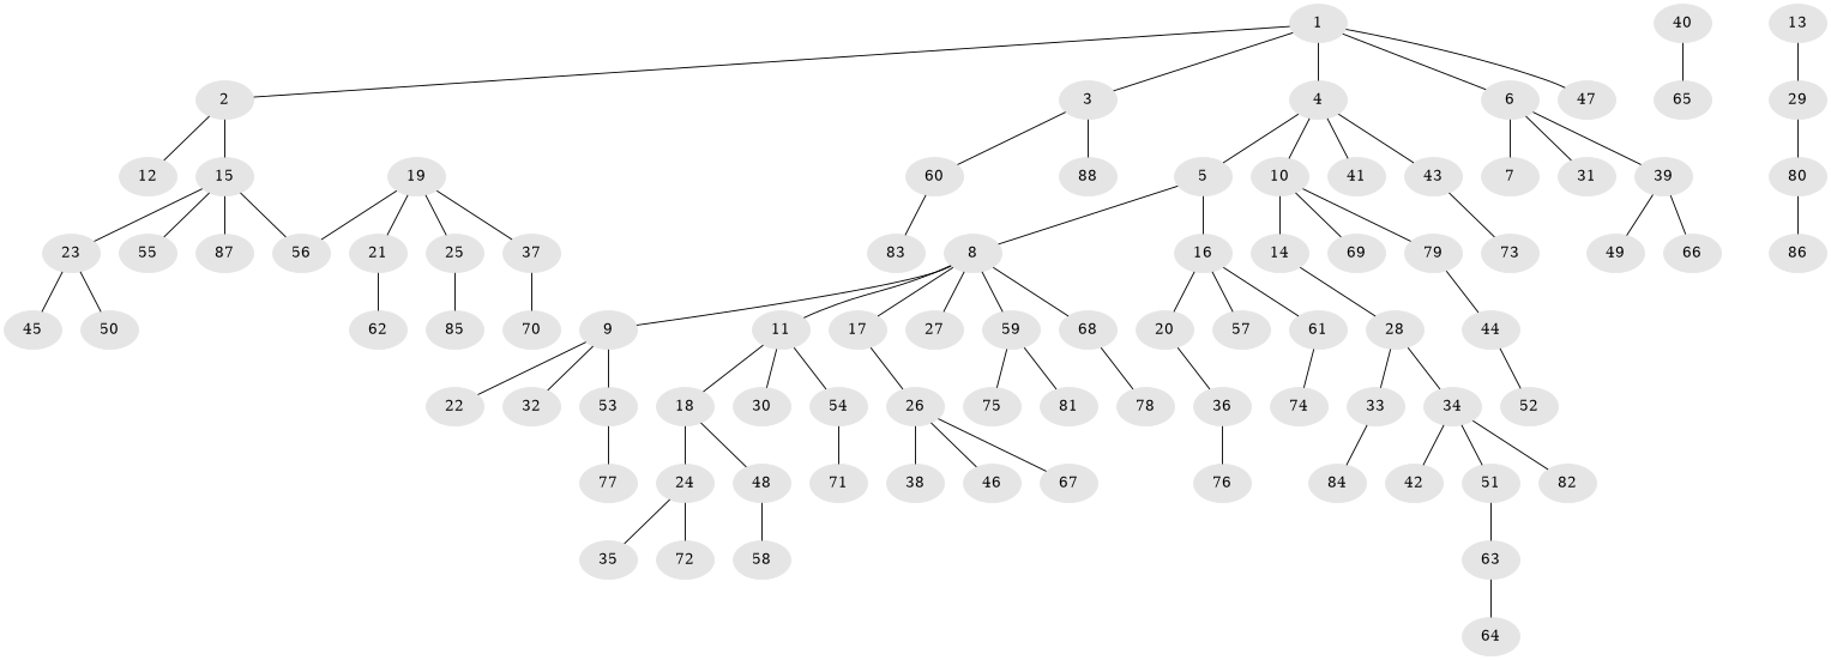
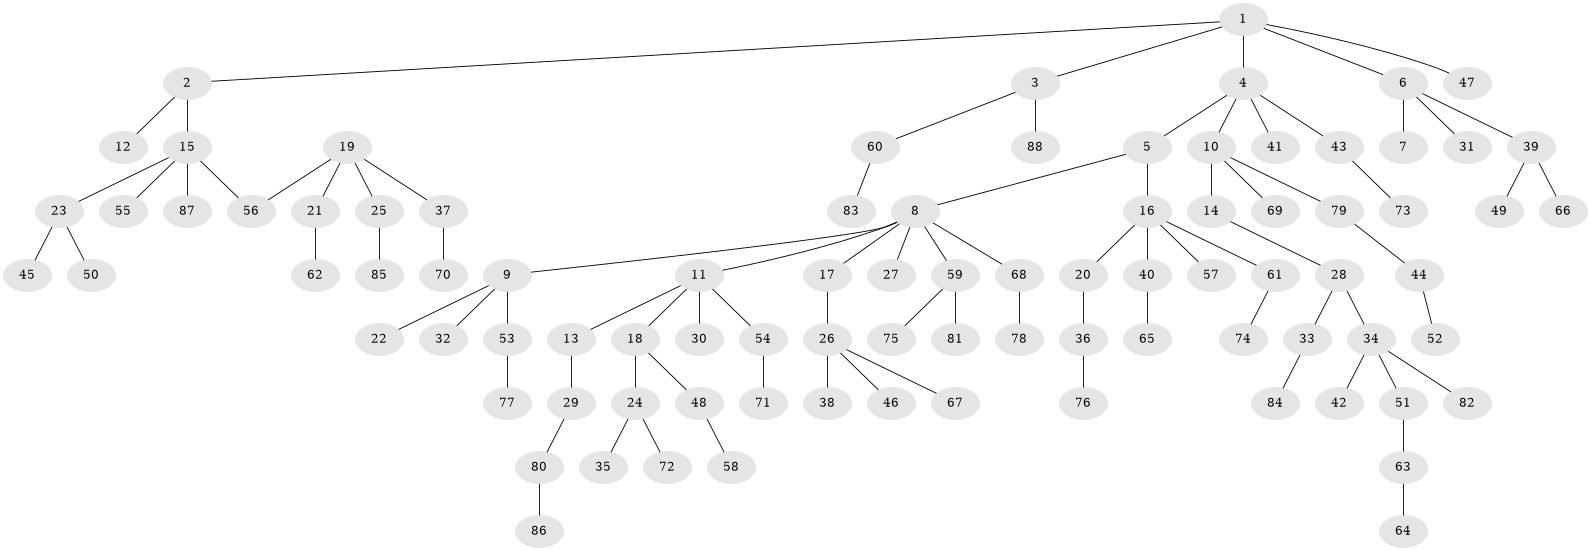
  graph {
    node [color=gray90 style=filled]
    1
    2
    3
    4
    6
    47
    12
    15
    60
    88
    5
    10
    41
    43
    7
    31
    39
    23
    55
    87
    56
    83
    8
    16
    14
    69
    79
    73
    9
    11
    17
    27
    59
    68
    20
    40
    57
    61
    49
    66
    22
    32
    53
    13
    18
    30
    54
    26
    75
    81
    78
    77
    28
    44
    29
    24
    48
    71
    80
    33
    34
    19
    21
    25
    37
    45
    50
    36
    65
    74
    38
    46
    67
    35
    72
    58
    62
    85
    70
    76
    84
    42
    51
    82
    86
    63
    52
    64
    1 -- 2
    1 -- 3
    1 -- 4
    1 -- 6
    1 -- 47
    2 -- 12
    2 -- 15
    3 -- 60
    3 -- 88
    4 -- 5
    4 -- 10
    4 -- 41
    4 -- 43
    6 -- 7
    6 -- 31
    6 -- 39
    15 -- 23
    15 -- 55
    15 -- 87
    15 -- 56
    60 -- 83
    5 -- 8
    5 -- 16
    10 -- 14
    10 -- 69
    10 -- 79
    43 -- 73
    39 -- 49
    39 -- 66
    23 -- 45
    23 -- 50
    8 -- 9
    8 -- 11
    8 -- 17
    8 -- 27
    8 -- 59
    8 -- 68
    16 -- 20
+   16 -- 40
    16 -- 57
    16 -- 61
    14 -- 28
    79 -- 44
    9 -- 22
    9 -- 32
    9 -- 53
+   11 -- 13
    11 -- 18
    11 -- 30
    11 -- 54
    17 -- 26
    59 -- 75
    59 -- 81
    68 -- 78
    20 -- 36
    40 -- 65
    61 -- 74
    53 -- 77
    13 -- 29
    18 -- 24
    18 -- 48
    54 -- 71
    26 -- 38
    26 -- 46
    26 -- 67
    28 -- 33
    28 -- 34
    44 -- 52
    29 -- 80
    24 -- 35
    24 -- 72
    48 -- 58
    80 -- 86
    33 -- 84
    34 -- 42
    34 -- 51
    34 -- 82
    19 -- 56
    19 -- 21
    19 -- 25
    19 -- 37
    21 -- 62
    25 -- 85
    37 -- 70
    36 -- 76
    51 -- 63
    63 -- 64
  }
